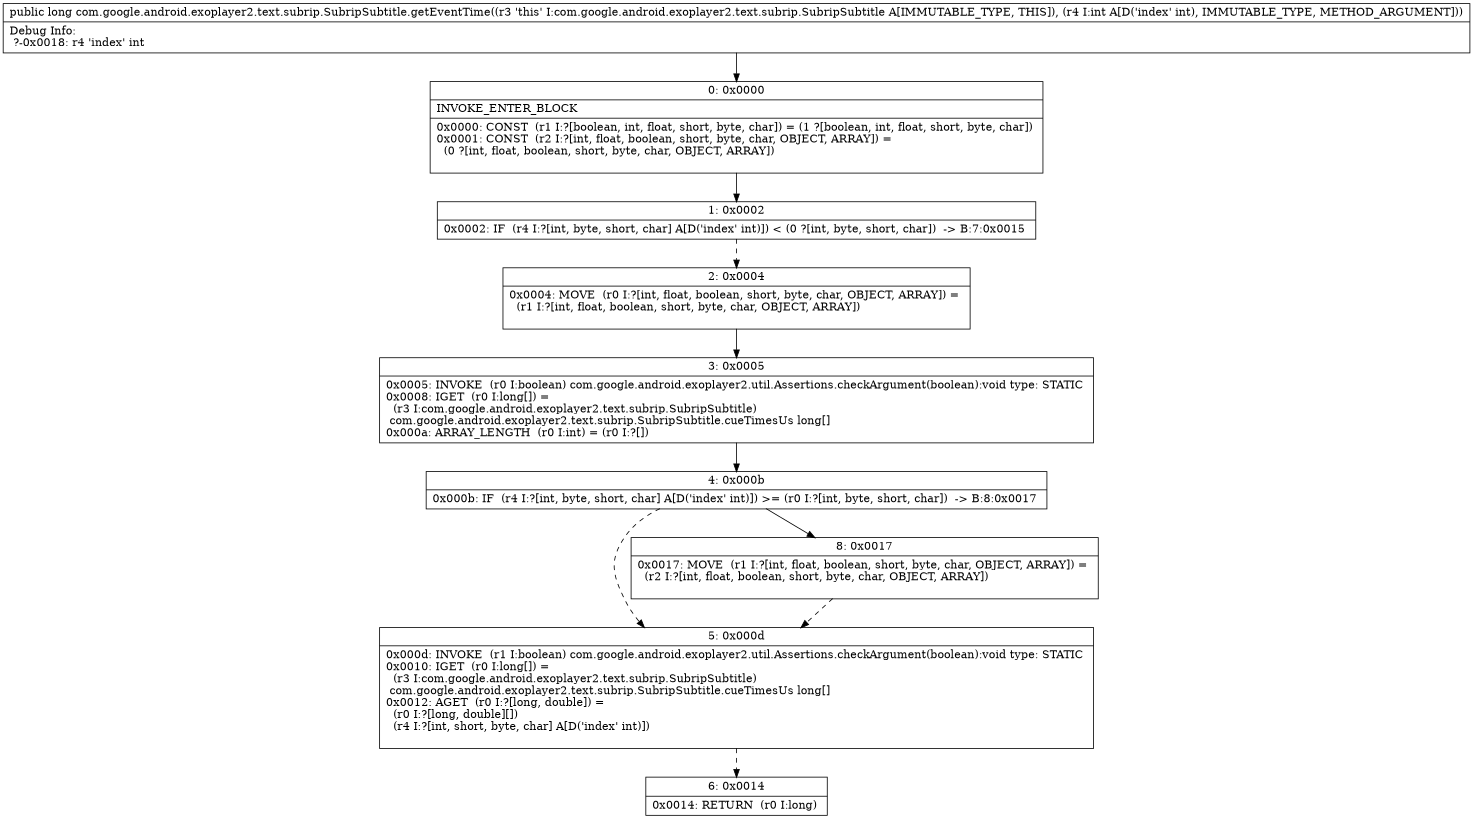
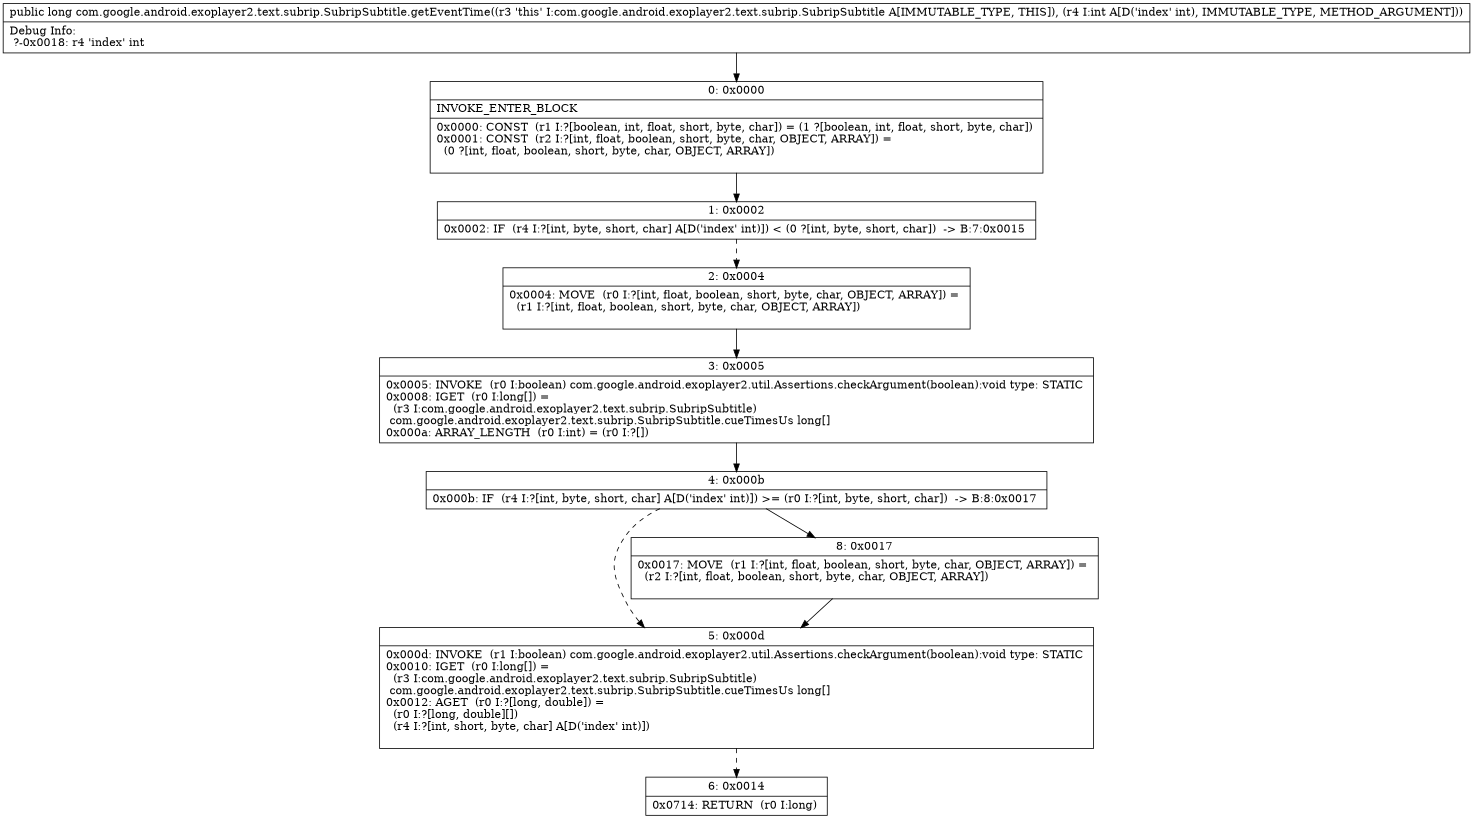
  digraph {
    node [shape=record]
    n1 [label="{0\:\ 0x0000|INVOKE_ENTER_BLOCK\l|0x0000: CONST  (r1 I:?[boolean, int, float, short, byte, char]) = (1 ?[boolean, int, float, short, byte, char]) \l0x0001: CONST  (r2 I:?[int, float, boolean, short, byte, char, OBJECT, ARRAY]) = \l  (0 ?[int, float, boolean, short, byte, char, OBJECT, ARRAY])\l \l}"]
    n2 [label="{1\:\ 0x0002|0x0002: IF  (r4 I:?[int, byte, short, char] A[D('index' int)]) \< (0 ?[int, byte, short, char])  \-\> B:7:0x0015 \l}"]
    n3 [label="{2\:\ 0x0004|0x0004: MOVE  (r0 I:?[int, float, boolean, short, byte, char, OBJECT, ARRAY]) = \l  (r1 I:?[int, float, boolean, short, byte, char, OBJECT, ARRAY])\l \l}"]
    n4 [label="{3\:\ 0x0005|0x0005: INVOKE  (r0 I:boolean) com.google.android.exoplayer2.util.Assertions.checkArgument(boolean):void type: STATIC \l0x0008: IGET  (r0 I:long[]) = \l  (r3 I:com.google.android.exoplayer2.text.subrip.SubripSubtitle)\l com.google.android.exoplayer2.text.subrip.SubripSubtitle.cueTimesUs long[] \l0x000a: ARRAY_LENGTH  (r0 I:int) = (r0 I:?[]) \l}"]
    n5 [label="{4\:\ 0x000b|0x000b: IF  (r4 I:?[int, byte, short, char] A[D('index' int)]) \>= (r0 I:?[int, byte, short, char])  \-\> B:8:0x0017 \l}"]
    n6 [label="{5\:\ 0x000d|0x000d: INVOKE  (r1 I:boolean) com.google.android.exoplayer2.util.Assertions.checkArgument(boolean):void type: STATIC \l0x0010: IGET  (r0 I:long[]) = \l  (r3 I:com.google.android.exoplayer2.text.subrip.SubripSubtitle)\l com.google.android.exoplayer2.text.subrip.SubripSubtitle.cueTimesUs long[] \l0x0012: AGET  (r0 I:?[long, double]) = \l  (r0 I:?[long, double][])\l  (r4 I:?[int, short, byte, char] A[D('index' int)])\l \l}"]
    n7 [label="{8\:\ 0x0017|0x0017: MOVE  (r1 I:?[int, float, boolean, short, byte, char, OBJECT, ARRAY]) = \l  (r2 I:?[int, float, boolean, short, byte, char, OBJECT, ARRAY])\l \l}"]
-   n8 [label="{6\:\ 0x0014|0x0014: RETURN  (r0 I:long) \l}"]
+   n8 [label="{6\:\ 0x0014|0x0714: RETURN  (r0 I:long) \l}"]
    n9 [label="{public long com.google.android.exoplayer2.text.subrip.SubripSubtitle.getEventTime((r3 'this' I:com.google.android.exoplayer2.text.subrip.SubripSubtitle A[IMMUTABLE_TYPE, THIS]), (r4 I:int A[D('index' int), IMMUTABLE_TYPE, METHOD_ARGUMENT]))  | Debug Info:\l  ?\-0x0018: r4 'index' int\l}"]
    n1 -> n2
    n2 -> n3 [style=dashed]
    n3 -> n4
    n4 -> n5
    n5 -> n6 [style=dashed]
    n5 -> n7
    n6 -> n8 [style=dashed]
-   n7 -> n6 [style=dashed]
+   n7 -> n6
    n9 -> n1
  }
